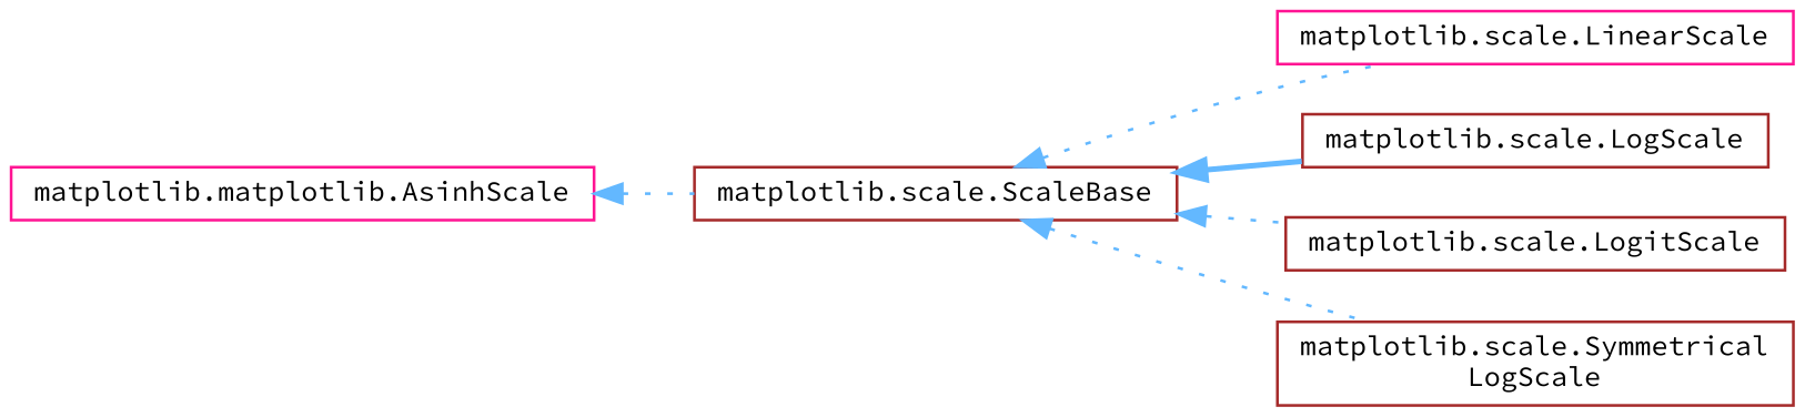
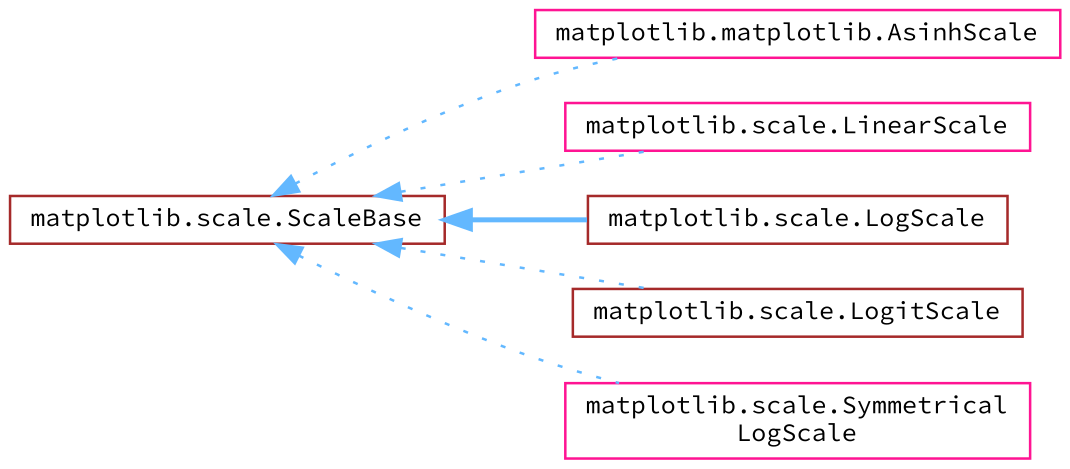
  digraph {
    fontname="Source Code Pro"
    rankdir=LR
    node [color=brown fillcolor=white fontname="Source Code Pro" fontsize=10 shape=box style=filled]
    edge [color=steelblue1 dir=back fontname="Source Code Pro" fontsize=10 labelfontname=Helvetica labelfontsize=10 style=dotted]
    n1 [height=0.2 label="matplotlib.scale.ScaleBase" width=0.4]
    n2 [color=deeppink height=0.2 label="matplotlib.matplotlib.AsinhScale" width=0.4]
    n3 [color=deeppink height=0.2 label="matplotlib.scale.LinearScale" width=0.4]
    n4 [height=0.2 label="matplotlib.scale.LogScale" width=0.4]
    n5 [height=0.2 label="matplotlib.scale.LogitScale" width=0.4]
-   n6 [height=0.2 label="matplotlib.scale.Symmetrical\lLogScale" width=0.4]
-   n2 -> n1
+   n6 [color=deeppink height=0.2 label="matplotlib.scale.Symmetrical\lLogScale" width=0.4]
+   n1 -> n2
    n1 -> n3
    n1 -> n4 [style=bold]
    n1 -> n5
    n1 -> n6
  }
